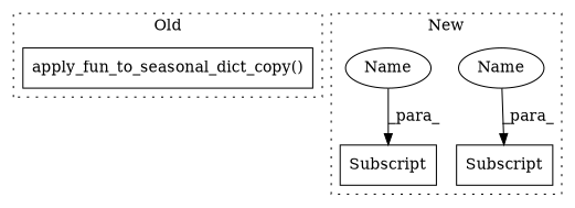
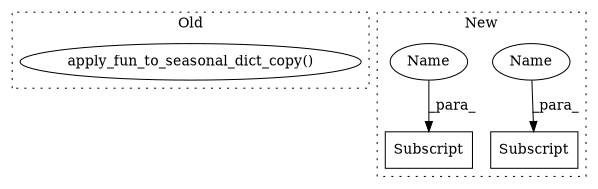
  digraph {
    node [a=63 l="19,0" shape=box]
-   n1 [a=75 l="55,59" label="apply_fun_to_seasonal_dict_copy()" s="4685,4753"]
+   n1 [a=75 l="55,59" label="apply_fun_to_seasonal_dict_copy()" s="4685,4753" shape=ellipse]
    n2 [label=Subscript s="4029,0"]
    n3 [label=Subscript s="4214,0"]
    n4 [a=87 l=4 label=Name s=4043 shape=ellipse]
    n5 [a=87 l=4 label=Name s=4228 shape=ellipse]
    subgraph cluster_1 {
      label=Old
      style=dotted
      n1
    }
    subgraph cluster_2 {
      label=New
      style=dotted
      n2
      n3
      n4
      n5
    }
    n4 -> n2 [label=_para_]
    n5 -> n3 [label=_para_]
  }
